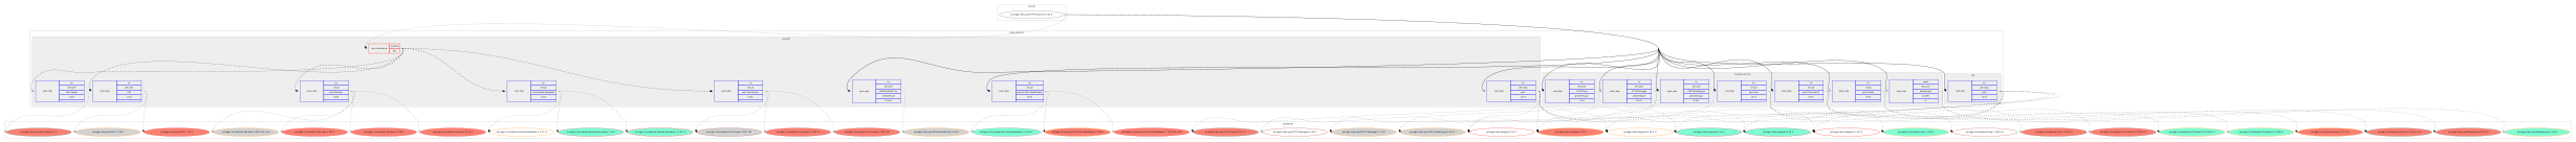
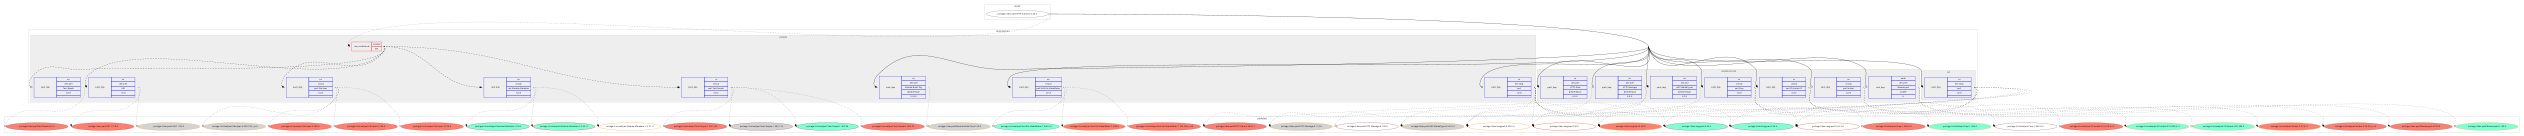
  digraph {
    compound=true
    concentrate=true
    fontname="Open Sans"
    fontsize=10
    newrank=true
    rankdir=TB
    ranksep=1.5
    node [color=blue fontname="Open Sans" fontsize=10 style=filled]
    edge [arrowhead=diamond fontname="Open Sans" headport=w style=dotted tailport=e weight=100]
    n1 [color=gray40 fillcolor=white label="portage://dev-perl/HTTP-Daemon-6.60.0" width=4]
    n2 [label=<<TABLE BORDER="0" CELLBORDER="1" CELLSPACING="0" CELLPADDING="4" WIDTH="220"><TR><TD ROWSPAN="6" CELLPADDING="30">pack_dep</TD></TR><TR><TD WIDTH="110">no</TD></TR><TR><TD>virtual</TD></TR><TR><TD>perl-File-Spec</TD></TR><TR><TD>none</TD></TR><TR><TD></TD></TR></TABLE>> shape=none style=""]
    n3 [label=<<TABLE BORDER="0" CELLBORDER="1" CELLSPACING="0" CELLPADDING="4" WIDTH="220"><TR><TD ROWSPAN="6" CELLPADDING="30">pack_dep</TD></TR><TR><TD WIDTH="110">no</TD></TR><TR><TD>virtual</TD></TR><TR><TD>perl-Module-Metadata</TD></TR><TR><TD>none</TD></TR><TR><TD></TD></TR></TABLE>> shape=none style=""]
    n4 [label=<<TABLE BORDER="0" CELLBORDER="1" CELLSPACING="0" CELLPADDING="4" WIDTH="220"><TR><TD ROWSPAN="6" CELLPADDING="30">pack_dep</TD></TR><TR><TD WIDTH="110">no</TD></TR><TR><TD>virtual</TD></TR><TR><TD>perl-Test-Simple</TD></TR><TR><TD>none</TD></TR><TR><TD></TD></TR></TABLE>> shape=none style=""]
    n5 [label=<<TABLE BORDER="0" CELLBORDER="1" CELLSPACING="0" CELLPADDING="4" WIDTH="220"><TR><TD ROWSPAN="6" CELLPADDING="30">pack_dep</TD></TR><TR><TD WIDTH="110">no</TD></TR><TR><TD>dev-perl</TD></TR><TR><TD>Test-Needs</TD></TR><TR><TD>none</TD></TR><TR><TD></TD></TR></TABLE>> shape=none style=""]
    n6 [label=<<TABLE BORDER="0" CELLBORDER="1" CELLSPACING="0" CELLPADDING="4" WIDTH="220"><TR><TD ROWSPAN="6" CELLPADDING="30">pack_dep</TD></TR><TR><TD WIDTH="110">no</TD></TR><TR><TD>dev-perl</TD></TR><TR><TD>URI</TD></TR><TR><TD>none</TD></TR><TR><TD></TD></TR></TABLE>> shape=none style=""]
    n7 [color=red label=<<TABLE BORDER="0" CELLBORDER="1" CELLSPACING="0" CELLPADDING="4"><TR><TD ROWSPAN="3" CELLPADDING="10">use_conditional</TD></TR><TR><TD>positive</TD></TR><TR><TD>dev</TD></TR></TABLE>> shape=none style=""]
    n8 [label=<<TABLE BORDER="0" CELLBORDER="1" CELLSPACING="0" CELLPADDING="4" WIDTH="220"><TR><TD ROWSPAN="6" CELLPADDING="30">pack_dep</TD></TR><TR><TD WIDTH="110">no</TD></TR><TR><TD>dev-lang</TD></TR><TR><TD>perl</TD></TR><TR><TD>none</TD></TR><TR><TD></TD></TR></TABLE>> shape=none style=""]
    n9 [label=<<TABLE BORDER="0" CELLBORDER="1" CELLSPACING="0" CELLPADDING="4" WIDTH="220"><TR><TD ROWSPAN="6" CELLPADDING="30">pack_dep</TD></TR><TR><TD WIDTH="110">no</TD></TR><TR><TD>dev-perl</TD></TR><TR><TD>Module-Build-Tiny</TD></TR><TR><TD>greaterequal</TD></TR><TR><TD>0.34.0</TD></TR></TABLE>> shape=none style=""]
    n10 [label=<<TABLE BORDER="0" CELLBORDER="1" CELLSPACING="0" CELLPADDING="4" WIDTH="220"><TR><TD ROWSPAN="6" CELLPADDING="30">pack_dep</TD></TR><TR><TD WIDTH="110">no</TD></TR><TR><TD>virtual</TD></TR><TR><TD>perl-ExtUtils-MakeMaker</TD></TR><TR><TD>none</TD></TR><TR><TD></TD></TR></TABLE>> shape=none style=""]
    n11 [label=<<TABLE BORDER="0" CELLBORDER="1" CELLSPACING="0" CELLPADDING="4" WIDTH="220"><TR><TD ROWSPAN="6" CELLPADDING="30">pack_dep</TD></TR><TR><TD WIDTH="110">no</TD></TR><TR><TD>dev-perl</TD></TR><TR><TD>HTTP-Date</TD></TR><TR><TD>greaterequal</TD></TR><TR><TD>6.0.0</TD></TR></TABLE>> shape=none style=""]
    n12 [label=<<TABLE BORDER="0" CELLBORDER="1" CELLSPACING="0" CELLPADDING="4" WIDTH="220"><TR><TD ROWSPAN="6" CELLPADDING="30">pack_dep</TD></TR><TR><TD WIDTH="110">no</TD></TR><TR><TD>dev-perl</TD></TR><TR><TD>HTTP-Message</TD></TR><TR><TD>greaterequal</TD></TR><TR><TD>6.0.0</TD></TR></TABLE>> shape=none style=""]
    n13 [label=<<TABLE BORDER="0" CELLBORDER="1" CELLSPACING="0" CELLPADDING="4" WIDTH="220"><TR><TD ROWSPAN="6" CELLPADDING="30">pack_dep</TD></TR><TR><TD WIDTH="110">no</TD></TR><TR><TD>dev-perl</TD></TR><TR><TD>LWP-MediaTypes</TD></TR><TR><TD>greaterequal</TD></TR><TR><TD>6.0.0</TD></TR></TABLE>> shape=none style=""]
    n14 [label=<<TABLE BORDER="0" CELLBORDER="1" CELLSPACING="0" CELLPADDING="4" WIDTH="220"><TR><TD ROWSPAN="6" CELLPADDING="30">pack_dep</TD></TR><TR><TD WIDTH="110">no</TD></TR><TR><TD>virtual</TD></TR><TR><TD>perl-Carp</TD></TR><TR><TD>none</TD></TR><TR><TD></TD></TR></TABLE>> shape=none style=""]
    n15 [label=<<TABLE BORDER="0" CELLBORDER="1" CELLSPACING="0" CELLPADDING="4" WIDTH="220"><TR><TD ROWSPAN="6" CELLPADDING="30">pack_dep</TD></TR><TR><TD WIDTH="110">no</TD></TR><TR><TD>virtual</TD></TR><TR><TD>perl-IO-Socket-IP</TD></TR><TR><TD>none</TD></TR><TR><TD></TD></TR></TABLE>> shape=none style=""]
    n16 [label=<<TABLE BORDER="0" CELLBORDER="1" CELLSPACING="0" CELLPADDING="4" WIDTH="220"><TR><TD ROWSPAN="6" CELLPADDING="30">pack_dep</TD></TR><TR><TD WIDTH="110">no</TD></TR><TR><TD>virtual</TD></TR><TR><TD>perl-Socket</TD></TR><TR><TD>none</TD></TR><TR><TD></TD></TR></TABLE>> shape=none style=""]
    n17 [label=<<TABLE BORDER="0" CELLBORDER="1" CELLSPACING="0" CELLPADDING="4" WIDTH="220"><TR><TD ROWSPAN="6" CELLPADDING="30">pack_dep</TD></TR><TR><TD WIDTH="110">weak</TD></TR><TR><TD>dev-perl</TD></TR><TR><TD>libwww-perl</TD></TR><TR><TD>smaller</TD></TR><TR><TD>6</TD></TR></TABLE>> shape=none style=""]
    n18 [label=<<TABLE BORDER="0" CELLBORDER="1" CELLSPACING="0" CELLPADDING="4" WIDTH="220"><TR><TD ROWSPAN="6" CELLPADDING="30">pack_dep</TD></TR><TR><TD WIDTH="110">no</TD></TR><TR><TD>dev-lang</TD></TR><TR><TD>perl</TD></TR><TR><TD>none</TD></TR><TR><TD></TD></TR></TABLE>> shape=none style=""]
    n19 [color=darkorange fillcolor=lightgrey label="portage://virtual/perl-File-Spec-3.630.100_rc-r4" width=4]
    n20 [color=red fillcolor=salmon label="portage://virtual/perl-File-Spec-3.670.0" width=4]
    n21 [color=red fillcolor=salmon label="portage://virtual/perl-File-Spec-3.740.0" width=4]
    n22 [color=red fillcolor=salmon label="portage://virtual/perl-File-Spec-3.780.0" width=4]
    n23 [color=darkorange fillcolor=white label="portage://virtual/perl-Module-Metadata-1.0.31-r1" width=4]
    n24 [color=red fillcolor=aquamarine label="portage://virtual/perl-Module-Metadata-1.0.33-r1" width=4]
    n25 [color=brown fillcolor=aquamarine label="portage://virtual/perl-Module-Metadata-1.0.36" width=4]
    n26 [color=brown fillcolor=lightgrey label="portage://virtual/perl-Test-Simple-1.302.133" width=4]
    n27 [color=brown fillcolor=salmon label="portage://virtual/perl-Test-Simple-1.302.162" width=4]
    n28 [color=brown fillcolor=salmon label="portage://virtual/perl-Test-Simple-1.302.73" width=4]
+   n29 [color=brown fillcolor=aquamarine label="portage://virtual/perl-Test-Simple-1.302.96" width=4]
    n30 [color=gray40 fillcolor=salmon label="portage://dev-perl/Test-Needs-0.2.5" width=4]
    n31 [color=red fillcolor=salmon label="portage://dev-perl/URI-1.710.0" width=4]
    n32 [color=darkorange fillcolor=lightgrey label="portage://dev-perl/URI-1.730.0" width=4]
    n33 [color=red fillcolor=white label="portage://dev-lang/perl-5.24.3-r1" width=4]
    n34 [color=brown fillcolor=aquamarine label="portage://dev-lang/perl-5.24.4" width=4]
    n35 [color=brown fillcolor=aquamarine label="portage://dev-lang/perl-5.26.2" width=4]
    n36 [color=darkorange fillcolor=white label="portage://dev-lang/perl-5.28.2-r1" width=4]
    n37 [color=darkorange fillcolor=salmon label="portage://dev-lang/perl-5.30.0" width=4]
    n38 [color=red fillcolor=white label="portage://dev-lang/perl-5.30.1" width=4]
    n39 [color=darkorange fillcolor=lightgrey label="portage://dev-perl/Module-Build-Tiny-0.39.0" width=4]
    n40 [color=red fillcolor=salmon label="portage://virtual/perl-ExtUtils-MakeMaker-7.100.200_rc-r4" width=4]
    n41 [color=darkorange fillcolor=salmon label="portage://virtual/perl-ExtUtils-MakeMaker-7.240.0" width=4]
    n42 [color=gray40 fillcolor=aquamarine label="portage://virtual/perl-ExtUtils-MakeMaker-7.340.0-r1" width=4]
    n43 [color=gray40 fillcolor=salmon label="portage://dev-perl/HTTP-Date-6.20.0-r1" width=4]
    n44 [color=darkorange fillcolor=lightgrey label="portage://dev-perl/HTTP-Message-6.110.0" width=4]
    n45 [color=brown fillcolor=white label="portage://dev-perl/HTTP-Message-6.130.0" width=4]
    n46 [color=darkorange fillcolor=lightgrey label="portage://dev-perl/LWP-MediaTypes-6.20.0-r1" width=4]
    n47 [color=brown fillcolor=white label="portage://virtual/perl-Carp-1.400.0-r1" width=4]
    n48 [color=darkorange fillcolor=aquamarine label="portage://virtual/perl-Carp-1.420.0" width=4]
    n49 [color=brown fillcolor=salmon label="portage://virtual/perl-Carp-1.500.0-r1" width=4]
    n50 [color=brown fillcolor=salmon label="portage://virtual/perl-IO-Socket-IP-0.370.0-r3" width=4]
    n51 [color=darkorange fillcolor=aquamarine label="portage://virtual/perl-IO-Socket-IP-0.380.0" width=4]
    n52 [color=darkorange fillcolor=aquamarine label="portage://virtual/perl-IO-Socket-IP-0.390.0-r1" width=4]
    n53 [color=gray40 fillcolor=salmon label="portage://virtual/perl-Socket-2.20.30_rc-r2" width=4]
    n54 [color=darkorange fillcolor=salmon label="portage://virtual/perl-Socket-2.27.0-r1" width=4]
    n55 [color=darkorange fillcolor=aquamarine label="portage://dev-perl/libwww-perl-6.150.0" width=4]
    n56 [color=gray40 fillcolor=salmon label="portage://dev-perl/libwww-perl-6.270.0" width=4]
    subgraph cluster_1 {
      color=gray
      label=<<i>ebuild</i>>
      rank=same
      n1
    }
    subgraph cluster_2 {
      color=gray
      label=<<i>dependencies</i>>
      subgraph cluster_3 {
        color=gray
        fillcolor="#eeeeee"
        label=<<i>compile</i>>
        style=filled
        subgraph sub_4 {
          color=gray
          fillcolor="#eeeeee"
          label=<<i>compile</i>>
          style=filled
          n7
          subgraph sub_5 {
            color=gray
            fillcolor="#eeeeee"
            label=<<i>compile</i>>
            style=filled
            n2
          }
          subgraph sub_6 {
            color=gray
            fillcolor="#eeeeee"
            label=<<i>compile</i>>
            style=filled
            n3
          }
          subgraph sub_7 {
            color=gray
            fillcolor="#eeeeee"
            label=<<i>compile</i>>
            style=filled
            n4
          }
          subgraph sub_8 {
            color=gray
            fillcolor="#eeeeee"
            label=<<i>compile</i>>
            style=filled
            n5
          }
          subgraph sub_9 {
            color=gray
            fillcolor="#eeeeee"
            label=<<i>compile</i>>
            style=filled
            n6
          }
        }
        subgraph sub_10 {
          color=gray
          fillcolor="#eeeeee"
          label=<<i>compile</i>>
          style=filled
          n8
        }
        subgraph sub_11 {
          color=gray
          fillcolor="#eeeeee"
          label=<<i>compile</i>>
          style=filled
          n9
        }
        subgraph sub_12 {
          color=gray
          fillcolor="#eeeeee"
          label=<<i>compile</i>>
          style=filled
          n10
        }
      }
      subgraph cluster_13 {
        color=gray
        fillcolor="#eeeeee"
        label=<<i>compile and run</i>>
        style=filled
        subgraph sub_14 {
          color=gray
          fillcolor="#eeeeee"
          label=<<i>compile and run</i>>
          style=filled
          n11
        }
        subgraph sub_15 {
          color=gray
          fillcolor="#eeeeee"
          label=<<i>compile and run</i>>
          style=filled
          n12
        }
        subgraph sub_16 {
          color=gray
          fillcolor="#eeeeee"
          label=<<i>compile and run</i>>
          style=filled
          n13
        }
        subgraph sub_17 {
          color=gray
          fillcolor="#eeeeee"
          label=<<i>compile and run</i>>
          style=filled
          n14
        }
        subgraph sub_18 {
          color=gray
          fillcolor="#eeeeee"
          label=<<i>compile and run</i>>
          style=filled
          n15
        }
        subgraph sub_19 {
          color=gray
          fillcolor="#eeeeee"
          label=<<i>compile and run</i>>
          style=filled
          n16
        }
        subgraph sub_20 {
          color=gray
          fillcolor="#eeeeee"
          label=<<i>compile and run</i>>
          style=filled
          n17
        }
      }
      subgraph cluster_21 {
        color=gray
        fillcolor="#eeeeee"
        label=<<i>run</i>>
        style=filled
        subgraph sub_22 {
          color=gray
          fillcolor="#eeeeee"
          label=<<i>run</i>>
          style=filled
          n18
        }
      }
    }
    subgraph cluster_23 {
      color=gray
      label=<<i>candidates</i>>
      rank=same
      subgraph sub_24 {
        color=black
        label=<<i>candidates</i>>
        nodesep=1
        rank=same
        n19
        n20
        n21
        n22
      }
      subgraph sub_25 {
        color=black
        label=<<i>candidates</i>>
        nodesep=1
        rank=same
        n23
        n24
        n25
      }
      subgraph sub_26 {
        color=black
        label=<<i>candidates</i>>
        nodesep=1
        rank=same
        n26
        n27
        n28
+       n29
      }
      subgraph sub_27 {
        color=black
        label=<<i>candidates</i>>
        nodesep=1
        rank=same
        n30
      }
      subgraph sub_28 {
        color=black
        label=<<i>candidates</i>>
        nodesep=1
        rank=same
        n31
        n32
      }
      subgraph sub_29 {
        color=black
        label=<<i>candidates</i>>
        nodesep=1
        rank=same
        n33
        n34
        n35
        n36
        n37
        n38
      }
      subgraph sub_30 {
        color=black
        label=<<i>candidates</i>>
        nodesep=1
        rank=same
        n39
      }
      subgraph sub_31 {
        color=black
        label=<<i>candidates</i>>
        nodesep=1
        rank=same
        n40
        n41
        n42
      }
      subgraph sub_32 {
        color=black
        label=<<i>candidates</i>>
        nodesep=1
        rank=same
        n43
      }
      subgraph sub_33 {
        color=black
        label=<<i>candidates</i>>
        nodesep=1
        rank=same
        n44
        n45
      }
      subgraph sub_34 {
        color=black
        label=<<i>candidates</i>>
        nodesep=1
        rank=same
        n46
      }
      subgraph sub_35 {
        color=black
        label=<<i>candidates</i>>
        nodesep=1
        rank=same
        n47
        n48
        n49
      }
      subgraph sub_36 {
        color=black
        label=<<i>candidates</i>>
        nodesep=1
        rank=same
        n50
        n51
        n52
      }
      subgraph sub_37 {
        color=black
        label=<<i>candidates</i>>
        nodesep=1
        rank=same
        n53
        n54
      }
      subgraph sub_38 {
        color=black
        label=<<i>candidates</i>>
        nodesep=1
        rank=same
        n55
        n56
      }
      subgraph sub_39 {
        color=black
        label=<<i>candidates</i>>
        nodesep=1
        rank=same
        n33
        n34
        n35
        n36
        n37
        n38
      }
    }
    n1 -> n7 [weight=20]
    n1 -> n8 [arrowhead=odot style=solid weight=20]
    n1 -> n9 [arrowhead=normal style=solid weight=20]
    n1 -> n10 [style=solid weight=20]
    n1 -> n11 [style=solid weight=20]
    n1 -> n12 [arrowhead=odot style=solid weight=20]
    n1 -> n13 [style=solid weight=20]
    n1 -> n14 [style=solid weight=20]
    n1 -> n15 [style=solid weight=20]
    n1 -> n16 [arrowhead=odot style=solid weight=20]
    n1 -> n17 [arrowhead=odot style=solid weight=20]
    n1 -> n18 [style=solid weight=20]
    n2 -> n19 [arrowhead=odot]
    n2 -> n20 [arrowhead=odot]
    n2 -> n21 [arrowhead=odot]
    n2 -> n22 [arrowhead=odot]
    n3 -> n23
    n3 -> n24 [arrowhead=normal]
    n3 -> n25 [arrowhead=normal]
    n4 -> n26
    n4 -> n27 [arrowhead=odot]
    n4 -> n28 [arrowhead=odot]
+   n4 -> n29
    n5 -> n30 [arrowhead=odot]
    n6 -> n31 [arrowhead=normal]
    n6 -> n32 [arrowhead=odot]
    n7 -> n2 [arrowhead=normal style=dashed weight=20]
    n7 -> n3 [arrowhead=normal style=dashed weight=20]
    n7 -> n4 [style=dashed weight=20]
    n7 -> n5 [arrowhead=odot style=dashed weight=20]
    n7 -> n6 [style=dashed weight=20]
    n8 -> n33
    n8 -> n34 [arrowhead=normal]
    n8 -> n35 [arrowhead=normal]
    n8 -> n36 [arrowhead=normal]
    n8 -> n37 [arrowhead=normal]
    n8 -> n38
    n9 -> n39 [arrowhead=odot]
    n10 -> n40 [arrowhead=odot]
    n10 -> n41 [arrowhead=normal]
    n10 -> n42 [arrowhead=odot]
    n11 -> n43
    n12 -> n44
    n12 -> n45 [arrowhead=odot]
    n13 -> n46
    n14 -> n47
    n14 -> n48
    n14 -> n49 [arrowhead=odot]
    n15 -> n50 [arrowhead=odot]
    n15 -> n51 [arrowhead=odot]
    n15 -> n52 [arrowhead=normal]
    n16 -> n53
    n16 -> n54 [arrowhead=normal]
    n17 -> n55 [arrowhead=odot]
    n17 -> n56 [arrowhead=normal]
    n18 -> n33
    n18 -> n34 [arrowhead=odot]
    n18 -> n35 [arrowhead=odot]
    n18 -> n36
    n18 -> n37
    n18 -> n38 [arrowhead=normal]
  }
